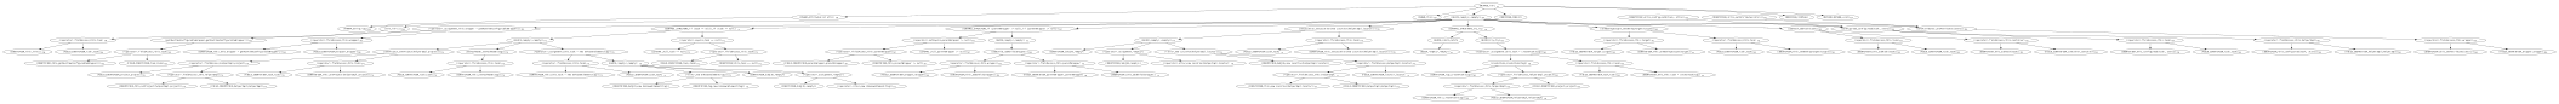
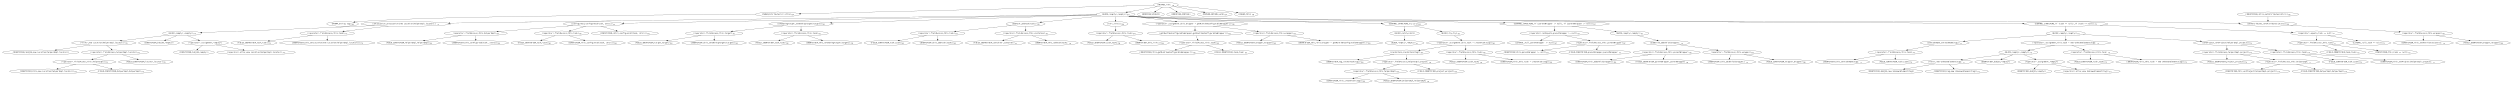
  digraph {
    fontname="Source Code Pro"
    node [fontname="Source Code Pro"]
    edge [fontname="Source Code Pro"]
    n1 [label=<(METHOD,init)<SUB>764</SUB>>]
    n2 [label=<(PARAM,this)<SUB>764</SUB>>]
    n3 [label=<(PARAM,AttributeList attrs)<SUB>764</SUB>>]
    n4 [label=<(BLOCK,&lt;empty&gt;,&lt;empty&gt;)<SUB>764</SUB>>]
    n5 [label=<(MODIFIER,PUBLIC)>]
    n6 [label=<(MODIFIER,VIRTUAL)>]
    n7 [label=<(METHOD_RETURN,void)<SUB>764</SUB>>]
    n8 [label=<(PARAM,String tag)<SUB>764</SUB>>]
    n9 [label=<(CONTROL_STRUCTURE,try,try)<SUB>765</SUB>>]
    n10 [label=<(CONTROL_STRUCTURE,if (task == null),if (task == null))<SUB>772</SUB>>]
    n11 [label=<(setLocation,setLocation(new Location(helperImpl.locator)))<SUB>779</SUB>>]
    n12 [label=<(configureId,configureId(task, attrs))<SUB>780</SUB>>]
    n13 [label=<(setOwningTarget,setOwningTarget(target))<SUB>782</SUB>>]
    n14 [label=<(addTask,addTask(task))<SUB>783</SUB>>]
    n15 [label=<(init,init())<SUB>784</SUB>>]
    n16 [label=<(&lt;operator&gt;.assignment,this.wrapper = getRuntimeConfigurableWrapper())<SUB>785</SUB>>]
    n17 [label=<(setAttributes,setAttributes(attrs))<SUB>786</SUB>>]
    n18 [label=<(CONTROL_STRUCTURE,if (parentWrapper != null),if (parentWrapper != null))<SUB>787</SUB>>]
    n19 [label=<(BLOCK,try,try)<SUB>765</SUB>>]
    n20 [label=<(BLOCK,catch,catch)>]
    n21 [label=<(&lt;operator&gt;.equals,task == null)<SUB>772</SUB>>]
    n22 [label=<(BLOCK,&lt;empty&gt;,&lt;empty&gt;)<SUB>772</SUB>>]
    n23 [label=<(&lt;operator&gt;.fieldAccess,this.task)<SUB>779</SUB>>]
    n24 [label=<(BLOCK,&lt;empty&gt;,&lt;empty&gt;)<SUB>779</SUB>>]
    n25 [label=<(&lt;operator&gt;.fieldAccess,this.helperImpl)<SUB>780</SUB>>]
    n26 [label=<(&lt;operator&gt;.fieldAccess,this.task)<SUB>780</SUB>>]
    n27 [label=<(IDENTIFIER,attrs,configureId(task, attrs))<SUB>780</SUB>>]
    n28 [label=<(&lt;operator&gt;.fieldAccess,this.task)<SUB>782</SUB>>]
    n29 [label=<(&lt;operator&gt;.fieldAccess,this.target)<SUB>782</SUB>>]
    n30 [label=<(&lt;operator&gt;.fieldAccess,this.container)<SUB>783</SUB>>]
    n31 [label=<(&lt;operator&gt;.fieldAccess,this.task)<SUB>783</SUB>>]
    n32 [label=<(&lt;operator&gt;.fieldAccess,this.task)<SUB>784</SUB>>]
    n33 [label=<(&lt;operator&gt;.fieldAccess,this.wrapper)<SUB>785</SUB>>]
    n34 [label=<(getRuntimeConfigurableWrapper,getRuntimeConfigurableWrapper())<SUB>785</SUB>>]
    n35 [label=<(&lt;operator&gt;.fieldAccess,this.wrapper)<SUB>786</SUB>>]
    n36 [label=<(&lt;operator&gt;.notEquals,parentWrapper != null)<SUB>787</SUB>>]
    n37 [label=<(BLOCK,&lt;empty&gt;,&lt;empty&gt;)<SUB>787</SUB>>]
    n38 [label=<(&lt;operator&gt;.assignment,this.task = createTask(tag))<SUB>766</SUB>>]
    n39 [label=<(BLOCK,&lt;empty&gt;,&lt;empty&gt;)<SUB>767</SUB>>]
    n40 [label=<(&lt;operator&gt;.fieldAccess,this.task)<SUB>766</SUB>>]
    n41 [label=<(createTask,createTask(tag))<SUB>766</SUB>>]
    n42 [label=<(IDENTIFIER,this,this.task = createTask(tag))<SUB>766</SUB>>]
    n43 [label=<(FIELD_IDENTIFIER,task,task)<SUB>766</SUB>>]
    n44 [label=<(&lt;operator&gt;.fieldAccess,helperImpl.project)<SUB>766</SUB>>]
    n45 [label=<(IDENTIFIER,tag,createTask(tag))<SUB>766</SUB>>]
    n46 [label=<(&lt;operator&gt;.fieldAccess,this.helperImpl)<SUB>766</SUB>>]
    n47 [label=<(FIELD_IDENTIFIER,project,project)<SUB>766</SUB>>]
    n48 [label=<(IDENTIFIER,this,createTask(tag))<SUB>766</SUB>>]
    n49 [label=<(FIELD_IDENTIFIER,helperImpl,helperImpl)<SUB>766</SUB>>]
    n50 [label=<(&lt;operator&gt;.fieldAccess,this.task)<SUB>772</SUB>>]
    n51 [label=<(LITERAL,null,task == null)<SUB>772</SUB>>]
    n52 [label=<(&lt;operator&gt;.assignment,this.task = new UnknownElement(tag))<SUB>773</SUB>>]
    n53 [label=<(setProject,setProject(helperImpl.project))<SUB>774</SUB>>]
    n54 [label=<(setTaskName,setTaskName(tag))<SUB>776</SUB>>]
    n55 [label=<(IDENTIFIER,this,task == null)<SUB>772</SUB>>]
    n56 [label=<(FIELD_IDENTIFIER,task,task)<SUB>772</SUB>>]
    n57 [label=<(&lt;operator&gt;.fieldAccess,this.task)<SUB>773</SUB>>]
    n58 [label=<(BLOCK,&lt;empty&gt;,&lt;empty&gt;)<SUB>773</SUB>>]
    n59 [label=<(&lt;operator&gt;.fieldAccess,this.task)<SUB>774</SUB>>]
    n60 [label=<(&lt;operator&gt;.fieldAccess,helperImpl.project)<SUB>774</SUB>>]
    n61 [label=<(&lt;operator&gt;.fieldAccess,this.task)<SUB>776</SUB>>]
    n62 [label=<(IDENTIFIER,this,this.task = new UnknownElement(tag))<SUB>773</SUB>>]
    n63 [label=<(FIELD_IDENTIFIER,task,task)<SUB>773</SUB>>]
    n64 [label=<(&lt;operator&gt;.assignment,&lt;empty&gt;)>]
    n65 [label=<(&lt;init&gt;,new UnknownElement(tag))<SUB>773</SUB>>]
    n66 [label=<(IDENTIFIER,$obj35,&lt;empty&gt;)>]
    n67 [label=<(IDENTIFIER,$obj35,&lt;empty&gt;)>]
    n68 [label=<(&lt;operator&gt;.alloc,new UnknownElement(tag))<SUB>773</SUB>>]
    n69 [label=<(IDENTIFIER,$obj35,new UnknownElement(tag))>]
    n70 [label=<(IDENTIFIER,tag,new UnknownElement(tag))<SUB>773</SUB>>]
    n71 [label=<(IDENTIFIER,this,setProject(helperImpl.project))<SUB>774</SUB>>]
    n72 [label=<(FIELD_IDENTIFIER,task,task)<SUB>774</SUB>>]
    n73 [label=<(&lt;operator&gt;.fieldAccess,this.helperImpl)<SUB>774</SUB>>]
    n74 [label=<(FIELD_IDENTIFIER,project,project)<SUB>774</SUB>>]
    n75 [label=<(IDENTIFIER,this,setProject(helperImpl.project))<SUB>774</SUB>>]
    n76 [label=<(FIELD_IDENTIFIER,helperImpl,helperImpl)<SUB>774</SUB>>]
    n77 [label=<(IDENTIFIER,this,setTaskName(tag))<SUB>776</SUB>>]
    n78 [label=<(FIELD_IDENTIFIER,task,task)<SUB>776</SUB>>]
    n79 [label=<(IDENTIFIER,this,setLocation(new Location(helperImpl.locator)))<SUB>779</SUB>>]
    n80 [label=<(FIELD_IDENTIFIER,task,task)<SUB>779</SUB>>]
    n81 [label=<(&lt;operator&gt;.assignment,&lt;empty&gt;)>]
    n82 [label=<(&lt;init&gt;,new Location(helperImpl.locator))<SUB>779</SUB>>]
    n83 [label=<(IDENTIFIER,$obj36,&lt;empty&gt;)>]
    n84 [label=<(IDENTIFIER,$obj36,&lt;empty&gt;)>]
    n85 [label=<(&lt;operator&gt;.alloc,new Location(helperImpl.locator))<SUB>779</SUB>>]
    n86 [label=<(IDENTIFIER,$obj36,new Location(helperImpl.locator))>]
    n87 [label=<(&lt;operator&gt;.fieldAccess,helperImpl.locator)<SUB>779</SUB>>]
    n88 [label=<(&lt;operator&gt;.fieldAccess,this.helperImpl)<SUB>779</SUB>>]
    n89 [label=<(FIELD_IDENTIFIER,locator,locator)<SUB>779</SUB>>]
    n90 [label=<(IDENTIFIER,this,new Location(helperImpl.locator))<SUB>779</SUB>>]
    n91 [label=<(FIELD_IDENTIFIER,helperImpl,helperImpl)<SUB>779</SUB>>]
    n92 [label=<(IDENTIFIER,this,configureId(task, attrs))<SUB>780</SUB>>]
    n93 [label=<(FIELD_IDENTIFIER,helperImpl,helperImpl)<SUB>780</SUB>>]
    n94 [label=<(IDENTIFIER,this,configureId(task, attrs))<SUB>780</SUB>>]
    n95 [label=<(FIELD_IDENTIFIER,task,task)<SUB>780</SUB>>]
    n96 [label=<(IDENTIFIER,this,setOwningTarget(target))<SUB>782</SUB>>]
    n97 [label=<(FIELD_IDENTIFIER,task,task)<SUB>782</SUB>>]
    n98 [label=<(IDENTIFIER,this,setOwningTarget(target))<SUB>782</SUB>>]
    n99 [label=<(FIELD_IDENTIFIER,target,target)<SUB>782</SUB>>]
    n100 [label=<(IDENTIFIER,this,addTask(task))<SUB>783</SUB>>]
    n101 [label=<(FIELD_IDENTIFIER,container,container)<SUB>783</SUB>>]
    n102 [label=<(IDENTIFIER,this,addTask(task))<SUB>783</SUB>>]
    n103 [label=<(FIELD_IDENTIFIER,task,task)<SUB>783</SUB>>]
    n104 [label=<(IDENTIFIER,this,init())<SUB>784</SUB>>]
    n105 [label=<(FIELD_IDENTIFIER,task,task)<SUB>784</SUB>>]
    n106 [label=<(IDENTIFIER,this,this.wrapper = getRuntimeConfigurableWrapper())<SUB>785</SUB>>]
    n107 [label=<(FIELD_IDENTIFIER,wrapper,wrapper)<SUB>785</SUB>>]
    n108 [label=<(&lt;operator&gt;.fieldAccess,this.task)<SUB>785</SUB>>]
    n109 [label=<(IDENTIFIER,this,getRuntimeConfigurableWrapper())<SUB>785</SUB>>]
    n110 [label=<(FIELD_IDENTIFIER,task,task)<SUB>785</SUB>>]
    n111 [label=<(IDENTIFIER,this,setAttributes(attrs))<SUB>786</SUB>>]
    n112 [label=<(FIELD_IDENTIFIER,wrapper,wrapper)<SUB>786</SUB>>]
    n113 [label=<(IDENTIFIER,attrs,setAttributes(attrs))<SUB>786</SUB>>]
    n114 [label=<(&lt;operator&gt;.fieldAccess,this.parentWrapper)<SUB>787</SUB>>]
    n115 [label=<(LITERAL,null,parentWrapper != null)<SUB>787</SUB>>]
    n116 [label=<(addChild,addChild(wrapper))<SUB>788</SUB>>]
    n117 [label=<(IDENTIFIER,this,parentWrapper != null)<SUB>787</SUB>>]
    n118 [label=<(FIELD_IDENTIFIER,parentWrapper,parentWrapper)<SUB>787</SUB>>]
    n119 [label=<(&lt;operator&gt;.fieldAccess,this.parentWrapper)<SUB>788</SUB>>]
    n120 [label=<(&lt;operator&gt;.fieldAccess,this.wrapper)<SUB>788</SUB>>]
    n121 [label=<(IDENTIFIER,this,addChild(wrapper))<SUB>788</SUB>>]
    n122 [label=<(FIELD_IDENTIFIER,parentWrapper,parentWrapper)<SUB>788</SUB>>]
    n123 [label=<(IDENTIFIER,this,addChild(wrapper))<SUB>788</SUB>>]
    n124 [label=<(FIELD_IDENTIFIER,wrapper,wrapper)<SUB>788</SUB>>]
    n1 -> n2
    n1 -> n3
    n1 -> n4
    n1 -> n5
    n1 -> n6
    n1 -> n7
    n3 -> n8
    n4 -> n9
    n4 -> n10
    n4 -> n11
    n4 -> n12
    n4 -> n13
    n4 -> n14
    n4 -> n15
    n4 -> n16
    n4 -> n17
    n4 -> n18
    n9 -> n19
    n9 -> n20
    n10 -> n21
    n10 -> n22
    n11 -> n23
    n11 -> n24
    n12 -> n25
    n12 -> n26
-   n27 -> n12
+   n12 -> n27
    n13 -> n28
    n13 -> n29
    n14 -> n30
    n14 -> n31
    n15 -> n32
    n16 -> n33
    n16 -> n34
    n17 -> n35
    n18 -> n36
    n18 -> n37
    n19 -> n38
    n20 -> n39
    n21 -> n50
    n21 -> n51
    n22 -> n52
    n22 -> n53
    n22 -> n54
    n23 -> n79
    n23 -> n80
    n24 -> n81
    n24 -> n82
    n24 -> n83
    n25 -> n92
    n25 -> n93
    n26 -> n94
    n26 -> n95
    n28 -> n96
    n28 -> n97
    n29 -> n98
    n29 -> n99
    n30 -> n100
    n30 -> n101
    n31 -> n102
    n31 -> n103
    n32 -> n104
    n32 -> n105
    n33 -> n106
    n33 -> n107
    n34 -> n108
    n35 -> n111
    n35 -> n112
    n36 -> n114
    n36 -> n115
    n37 -> n116
    n38 -> n40
    n38 -> n41
    n40 -> n42
    n40 -> n43
    n41 -> n44
    n41 -> n45
    n44 -> n46
    n44 -> n47
    n46 -> n48
    n46 -> n49
    n50 -> n55
    n50 -> n56
    n52 -> n57
    n52 -> n58
    n53 -> n59
    n53 -> n60
    n54 -> n61
    n57 -> n62
    n57 -> n63
    n58 -> n64
    n58 -> n65
    n58 -> n66
    n59 -> n71
    n59 -> n72
    n60 -> n73
    n60 -> n74
    n61 -> n77
    n61 -> n78
    n64 -> n67
    n64 -> n68
    n65 -> n69
    n65 -> n70
    n73 -> n75
    n73 -> n76
    n81 -> n84
    n81 -> n85
    n82 -> n86
    n82 -> n87
    n87 -> n88
    n87 -> n89
    n88 -> n90
    n88 -> n91
    n108 -> n109
    n108 -> n110
    n113 -> n17
    n114 -> n117
    n114 -> n118
    n116 -> n119
    n116 -> n120
    n119 -> n121
    n119 -> n122
    n120 -> n123
    n120 -> n124
  }
